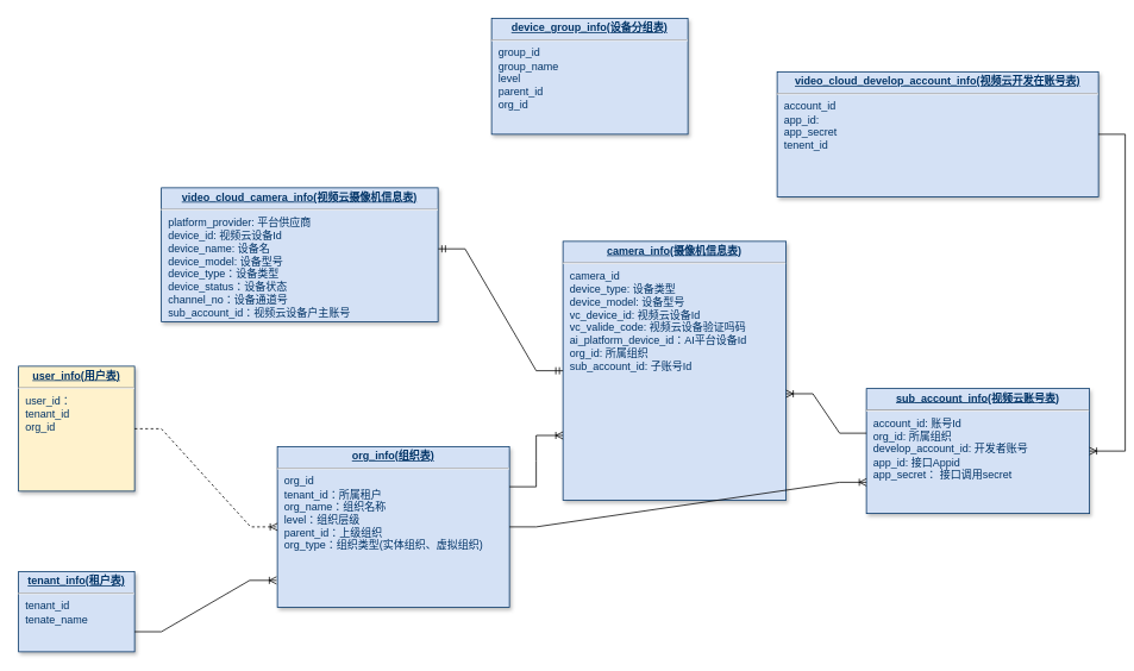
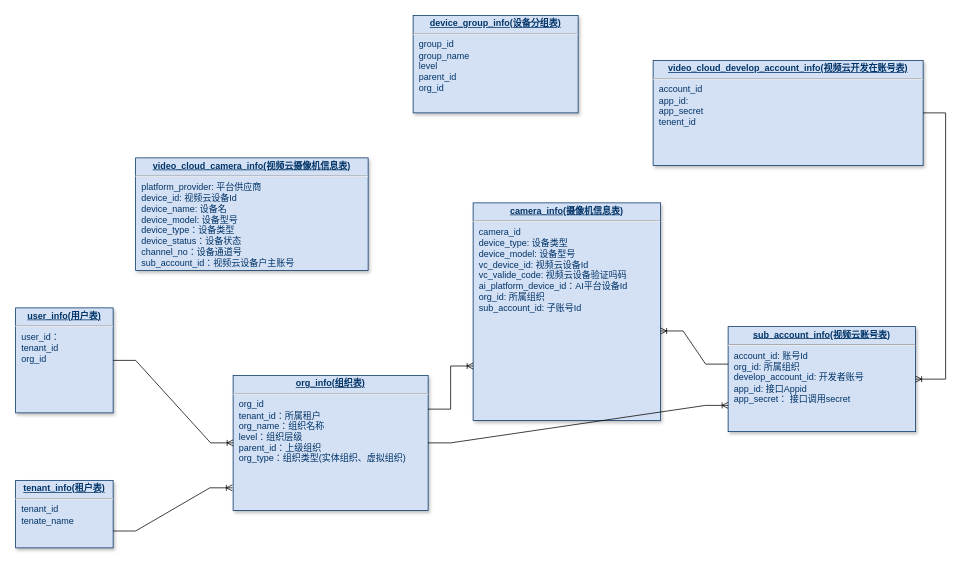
  <mxCell id="0" />
  <mxCell id="1" parent="0" />
  <mxCell id="2" value="&lt;p style=&quot;margin: 0px; margin-top: 4px; text-align: center; text-decoration: underline;&quot;&gt;&lt;b&gt;org_info(组织表)&lt;/b&gt;&lt;/p&gt;&lt;hr&gt;&lt;p style=&quot;margin: 0px 0px 0px 8px;&quot;&gt;org_id&lt;/p&gt;&lt;p style=&quot;margin: 0px 0px 0px 8px;&quot;&gt;tenant_id：所属租户&lt;/p&gt;&lt;p style=&quot;margin: 0px 0px 0px 8px;&quot;&gt;org_name：组织名称&lt;/p&gt;&lt;p style=&quot;margin: 0px 0px 0px 8px;&quot;&gt;level：组织层级&lt;/p&gt;&lt;p style=&quot;margin: 0px 0px 0px 8px;&quot;&gt;parent_id：上级组织&lt;/p&gt;&lt;p style=&quot;margin: 0px 0px 0px 8px;&quot;&gt;org_type：组织类型(实体组织、虚拟组织)&lt;/p&gt;&lt;p style=&quot;margin: 0px; margin-left: 8px;&quot;&gt;&lt;br&gt;&lt;/p&gt;" style="verticalAlign=top;align=left;overflow=fill;fontSize=12;fontFamily=Helvetica;html=1;strokeColor=#003366;shadow=1;fillColor=#D4E1F5;fontColor=#003366" parent="1" vertex="1"><mxGeometry x="310" y="500" width="260" height="180" as="geometry" /></mxCell>
  <mxCell id="3" value="&lt;p style=&quot;margin: 0px; margin-top: 4px; text-align: center; text-decoration: underline;&quot;&gt;&lt;strong&gt;device_group_info(设备分组表)&lt;/strong&gt;&lt;/p&gt;&lt;hr&gt;&lt;p style=&quot;margin: 0px; margin-left: 8px;&quot;&gt;group_id&lt;/p&gt;&lt;p style=&quot;margin: 0px; margin-left: 8px;&quot;&gt;group_name&lt;/p&gt;&lt;p style=&quot;margin: 0px; margin-left: 8px;&quot;&gt;level&lt;/p&gt;&lt;p style=&quot;margin: 0px; margin-left: 8px;&quot;&gt;parent_id&lt;/p&gt;&lt;p style=&quot;margin: 0px; margin-left: 8px;&quot;&gt;org_id&lt;/p&gt;&lt;p style=&quot;margin: 0px; margin-left: 8px;&quot;&gt;&lt;br&gt;&lt;/p&gt;" style="verticalAlign=top;align=left;overflow=fill;fontSize=12;fontFamily=Helvetica;html=1;strokeColor=#003366;shadow=1;fillColor=#D4E1F5;fontColor=#003366" parent="1" vertex="1"><mxGeometry x="550" y="20" width="220" height="130" as="geometry" /></mxCell>
  <mxCell id="4" value="&lt;p style=&quot;margin: 0px; margin-top: 4px; text-align: center; text-decoration: underline;&quot;&gt;&lt;b&gt;camera_info(摄像机信息表)&lt;/b&gt;&lt;/p&gt;&lt;hr&gt;&lt;p style=&quot;margin: 0px; margin-left: 8px;&quot;&gt;camera_id&lt;/p&gt;&lt;p style=&quot;margin: 0px; margin-left: 8px;&quot;&gt;device_type: 设备类型&lt;/p&gt;&lt;p style=&quot;margin: 0px; margin-left: 8px;&quot;&gt;device_model: 设备型号&lt;/p&gt;&lt;p style=&quot;margin: 0px; margin-left: 8px;&quot;&gt;&lt;span style=&quot;background-color: initial;&quot;&gt;vc_device_id: 视频云设备Id&lt;/span&gt;&lt;/p&gt;&lt;p style=&quot;margin: 0px; margin-left: 8px;&quot;&gt;vc_valide_code: 视频云设备验证吗码&lt;/p&gt;&lt;p style=&quot;margin: 0px; margin-left: 8px;&quot;&gt;ai_platform_device_id：AI平台设备Id&lt;/p&gt;&lt;p style=&quot;margin: 0px; margin-left: 8px;&quot;&gt;org_id: 所属组织&lt;/p&gt;&lt;p style=&quot;margin: 0px; margin-left: 8px;&quot;&gt;&lt;span style=&quot;background-color: initial;&quot;&gt;sub_account_id: 子账号Id&lt;/span&gt;&lt;br&gt;&lt;/p&gt;" style="verticalAlign=top;align=left;overflow=fill;fontSize=12;fontFamily=Helvetica;html=1;strokeColor=#003366;shadow=1;fillColor=#D4E1F5;fontColor=#003366" parent="1" vertex="1"><mxGeometry x="630" y="270" width="250" height="290" as="geometry" /></mxCell>
  <mxCell id="5" value="&lt;p style=&quot;margin: 0px; margin-top: 4px; text-align: center; text-decoration: underline;&quot;&gt;&lt;strong&gt;sub_account_info(视频云账号表)&lt;/strong&gt;&lt;/p&gt;&lt;hr&gt;&lt;p style=&quot;margin: 0px; margin-left: 8px;&quot;&gt;account_id: 账号Id&lt;/p&gt;&lt;p style=&quot;margin: 0px; margin-left: 8px;&quot;&gt;&lt;span style=&quot;background-color: initial;&quot;&gt;org_id: 所属组织&lt;/span&gt;&lt;br&gt;&lt;/p&gt;&lt;p style=&quot;margin: 0px; margin-left: 8px;&quot;&gt;develop_account_id: 开发者账号&lt;/p&gt;&lt;p style=&quot;margin: 0px; margin-left: 8px;&quot;&gt;&lt;span style=&quot;background-color: initial;&quot;&gt;app_id: 接口Appid&lt;/span&gt;&lt;br&gt;&lt;/p&gt;&lt;p style=&quot;margin: 0px; margin-left: 8px;&quot;&gt;app_secret： 接口调用secret&amp;nbsp;&lt;/p&gt;" style="verticalAlign=top;align=left;overflow=fill;fontSize=12;fontFamily=Helvetica;html=1;strokeColor=#003366;shadow=1;fillColor=#D4E1F5;fontColor=#003366" parent="1" vertex="1"><mxGeometry x="970" y="435" width="250" height="140" as="geometry" /></mxCell>
  <mxCell id="6" value="&lt;p style=&quot;margin: 0px; margin-top: 4px; text-align: center; text-decoration: underline;&quot;&gt;&lt;b&gt;tenant_info(租户表)&lt;/b&gt;&lt;/p&gt;&lt;hr&gt;&lt;p style=&quot;margin: 0px; margin-left: 8px;&quot;&gt;&lt;span style=&quot;background-color: initial;&quot;&gt;tenant_id&lt;/span&gt;&lt;/p&gt;&lt;p style=&quot;margin: 0px; margin-left: 8px;&quot;&gt;tenate_name&lt;/p&gt;" style="verticalAlign=top;align=left;overflow=fill;fontSize=12;fontFamily=Helvetica;html=1;strokeColor=#003366;shadow=1;fillColor=#D4E1F5;fontColor=#003366" parent="1" vertex="1"><mxGeometry x="20" y="640" width="130" height="90" as="geometry" /></mxCell>
- <mxCell id="7" value="&lt;p style=&quot;margin: 0px; margin-top: 4px; text-align: center; text-decoration: underline;&quot;&gt;&lt;strong&gt;user_info(用户表)&lt;/strong&gt;&lt;/p&gt;&lt;hr&gt;&lt;p style=&quot;margin: 0px; margin-left: 8px;&quot;&gt;&lt;span style=&quot;background-color: initial;&quot;&gt;user_id：&lt;/span&gt;&lt;br&gt;&lt;/p&gt;&lt;p style=&quot;margin: 0px; margin-left: 8px;&quot;&gt;tenant_id&lt;/p&gt;&lt;p style=&quot;margin: 0px; margin-left: 8px;&quot;&gt;&lt;span style=&quot;background-color: initial;&quot;&gt;org_id&lt;/span&gt;&lt;/p&gt;" style="verticalAlign=top;align=left;overflow=fill;fontSize=12;fontFamily=Helvetica;html=1;strokeColor=#003366;shadow=1;fillColor=#fff2cc;fontColor=#003366;" parent="1" vertex="1"><mxGeometry x="20" y="410" width="130" height="140" as="geometry" /></mxCell>
+ <mxCell id="7" value="&lt;p style=&quot;margin: 0px; margin-top: 4px; text-align: center; text-decoration: underline;&quot;&gt;&lt;strong&gt;user_info(用户表)&lt;/strong&gt;&lt;/p&gt;&lt;hr&gt;&lt;p style=&quot;margin: 0px; margin-left: 8px;&quot;&gt;&lt;span style=&quot;background-color: initial;&quot;&gt;user_id：&lt;/span&gt;&lt;br&gt;&lt;/p&gt;&lt;p style=&quot;margin: 0px; margin-left: 8px;&quot;&gt;tenant_id&lt;/p&gt;&lt;p style=&quot;margin: 0px; margin-left: 8px;&quot;&gt;&lt;span style=&quot;background-color: initial;&quot;&gt;org_id&lt;/span&gt;&lt;/p&gt;" style="verticalAlign=top;align=left;overflow=fill;fontSize=12;fontFamily=Helvetica;html=1;strokeColor=#003366;shadow=1;fillColor=#D4E1F5;fontColor=#003366" parent="1" vertex="1"><mxGeometry x="20" y="410" width="130" height="140" as="geometry" /></mxCell>
  <mxCell id="8" value="&lt;p style=&quot;margin: 0px; margin-top: 4px; text-align: center; text-decoration: underline;&quot;&gt;&lt;strong&gt;video_cloud_develop_account_info(视频云开发在账号表)&lt;/strong&gt;&lt;/p&gt;&lt;hr&gt;&lt;p style=&quot;margin: 0px; margin-left: 8px;&quot;&gt;account_id&lt;/p&gt;&lt;p style=&quot;margin: 0px; margin-left: 8px;&quot;&gt;&lt;span style=&quot;background-color: initial;&quot;&gt;app_id:&amp;nbsp;&lt;/span&gt;&lt;br&gt;&lt;/p&gt;&lt;p style=&quot;margin: 0px; margin-left: 8px;&quot;&gt;app_secret&lt;/p&gt;&lt;p style=&quot;margin: 0px; margin-left: 8px;&quot;&gt;tenent_id&lt;/p&gt;" style="verticalAlign=top;align=left;overflow=fill;fontSize=12;fontFamily=Helvetica;html=1;strokeColor=#003366;shadow=1;fillColor=#D4E1F5;fontColor=#003366" parent="1" vertex="1"><mxGeometry x="870" y="80" width="360" height="140" as="geometry" /></mxCell>
  <mxCell id="9" value="&lt;p style=&quot;margin: 0px; margin-top: 4px; text-align: center; text-decoration: underline;&quot;&gt;&lt;b&gt;video_cloud_camera_info(视频云摄像机信息表)&lt;/b&gt;&lt;/p&gt;&lt;hr&gt;&lt;p style=&quot;margin: 0px; margin-left: 8px;&quot;&gt;platform_provider: 平台供应商&lt;/p&gt;&lt;p style=&quot;margin: 0px; margin-left: 8px;&quot;&gt;&lt;span style=&quot;background-color: initial;&quot;&gt;device_id: 视频云设备Id&lt;/span&gt;&lt;/p&gt;&lt;p style=&quot;margin: 0px; margin-left: 8px;&quot;&gt;device_name: 设备名&lt;/p&gt;&lt;p style=&quot;margin: 0px; margin-left: 8px;&quot;&gt;device_model: 设备型号&lt;/p&gt;&lt;p style=&quot;margin: 0px; margin-left: 8px;&quot;&gt;device_type：设备类型&lt;/p&gt;&lt;p style=&quot;margin: 0px; margin-left: 8px;&quot;&gt;device_status：设备状态&lt;/p&gt;&lt;p style=&quot;margin: 0px; margin-left: 8px;&quot;&gt;channel_no：设备通道号&lt;/p&gt;&lt;p style=&quot;margin: 0px 0px 0px 8px;&quot;&gt;&lt;span style=&quot;background-color: initial;&quot;&gt;sub_account_id：视频云设备户主账号&lt;/span&gt;&lt;br&gt;&lt;/p&gt;&lt;p style=&quot;margin: 0px; margin-left: 8px;&quot;&gt;&lt;br&gt;&lt;/p&gt;&lt;p style=&quot;margin: 0px; margin-left: 8px;&quot;&gt;&lt;br&gt;&lt;/p&gt;" style="verticalAlign=top;align=left;overflow=fill;fontSize=12;fontFamily=Helvetica;html=1;strokeColor=#003366;shadow=1;fillColor=#D4E1F5;fontColor=#003366" parent="1" vertex="1"><mxGeometry x="180" y="210" width="310" height="150" as="geometry" /></mxCell>
- <mxCell id="10" value="" style="edgeStyle=entityRelationEdgeStyle;fontSize=12;html=1;endArrow=ERmandOne;startArrow=ERmandOne;rounded=0;exitX=1.001;exitY=0.456;exitDx=0;exitDy=0;exitPerimeter=0;" parent="1" source="9" target="4" edge="1"><mxGeometry width="100" height="100" relative="1" as="geometry"><mxPoint x="650" y="740" as="sourcePoint" /><mxPoint x="750" y="640" as="targetPoint" /></mxGeometry></mxCell>
  <mxCell id="11" value="" style="edgeStyle=entityRelationEdgeStyle;fontSize=12;html=1;endArrow=ERoneToMany;rounded=0;fontColor=#000000;" parent="1" source="8" target="5" edge="1"><mxGeometry width="100" height="100" relative="1" as="geometry"><mxPoint x="650" y="720" as="sourcePoint" /><mxPoint x="750" y="620" as="targetPoint" /></mxGeometry></mxCell>
  <mxCell id="12" value="" style="edgeStyle=entityRelationEdgeStyle;fontSize=12;html=1;endArrow=ERoneToMany;rounded=0;fontColor=#000000;entryX=-0.004;entryY=0.833;entryDx=0;entryDy=0;entryPerimeter=0;exitX=1;exitY=0.75;exitDx=0;exitDy=0;" parent="1" source="6" target="2" edge="1"><mxGeometry width="100" height="100" relative="1" as="geometry"><mxPoint x="710" y="1000" as="sourcePoint" /><mxPoint x="888.2" y="897.98" as="targetPoint" /></mxGeometry></mxCell>
  <mxCell id="13" value="" style="edgeStyle=entityRelationEdgeStyle;fontSize=12;html=1;endArrow=ERoneToMany;rounded=0;fontColor=#000000;exitX=1;exitY=0.25;exitDx=0;exitDy=0;entryX=0;entryY=0.75;entryDx=0;entryDy=0;" parent="1" source="2" target="4" edge="1"><mxGeometry width="100" height="100" relative="1" as="geometry"><mxPoint x="710" y="1000" as="sourcePoint" /><mxPoint x="888.2" y="897.98" as="targetPoint" /></mxGeometry></mxCell>
  <mxCell id="14" value="" style="edgeStyle=entityRelationEdgeStyle;fontSize=12;html=1;endArrow=ERoneToMany;rounded=0;fontColor=#000000;entryX=0;entryY=0.75;entryDx=0;entryDy=0;" parent="1" source="2" target="5" edge="1"><mxGeometry width="100" height="100" relative="1" as="geometry"><mxPoint x="530" y="610" as="sourcePoint" /><mxPoint x="700" y="510" as="targetPoint" /></mxGeometry></mxCell>
- <mxCell id="15" value="" style="edgeStyle=entityRelationEdgeStyle;fontSize=12;html=1;endArrow=ERoneToMany;rounded=0;fontColor=#000000;exitX=1;exitY=0.5;exitDx=0;exitDy=0;entryX=0;entryY=0.5;entryDx=0;entryDy=0;dashed=1;" parent="1" source="7" target="2" edge="1"><mxGeometry width="100" height="100" relative="1" as="geometry"><mxPoint x="510" y="675" as="sourcePoint" /><mxPoint x="610" y="480" as="targetPoint" /></mxGeometry></mxCell>
+ <mxCell id="15" value="" style="edgeStyle=entityRelationEdgeStyle;fontSize=12;html=1;endArrow=ERoneToMany;rounded=0;fontColor=#000000;exitX=1;exitY=0.5;exitDx=0;exitDy=0;entryX=0;entryY=0.5;entryDx=0;entryDy=0;" parent="1" source="7" target="2" edge="1"><mxGeometry width="100" height="100" relative="1" as="geometry"><mxPoint x="510" y="675" as="sourcePoint" /><mxPoint x="610" y="480" as="targetPoint" /></mxGeometry></mxCell>
  <mxCell id="16" value="" style="edgeStyle=entityRelationEdgeStyle;fontSize=12;html=1;endArrow=ERoneToMany;rounded=0;fontColor=#000000;exitX=0;exitY=0.357;exitDx=0;exitDy=0;entryX=1;entryY=0.589;entryDx=0;entryDy=0;exitPerimeter=0;entryPerimeter=0;" parent="1" source="5" target="4" edge="1"><mxGeometry width="100" height="100" relative="1" as="geometry"><mxPoint x="1020" y="500" as="sourcePoint" /><mxPoint x="1090" y="325" as="targetPoint" /></mxGeometry></mxCell>
